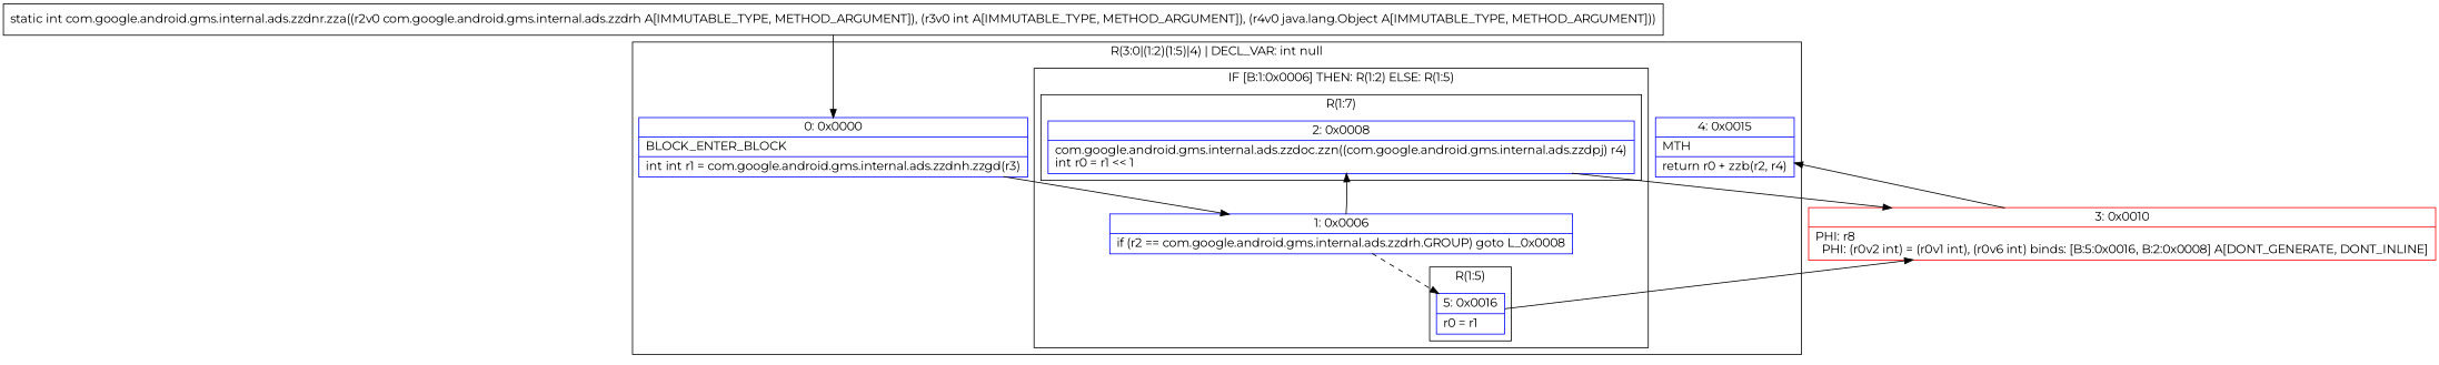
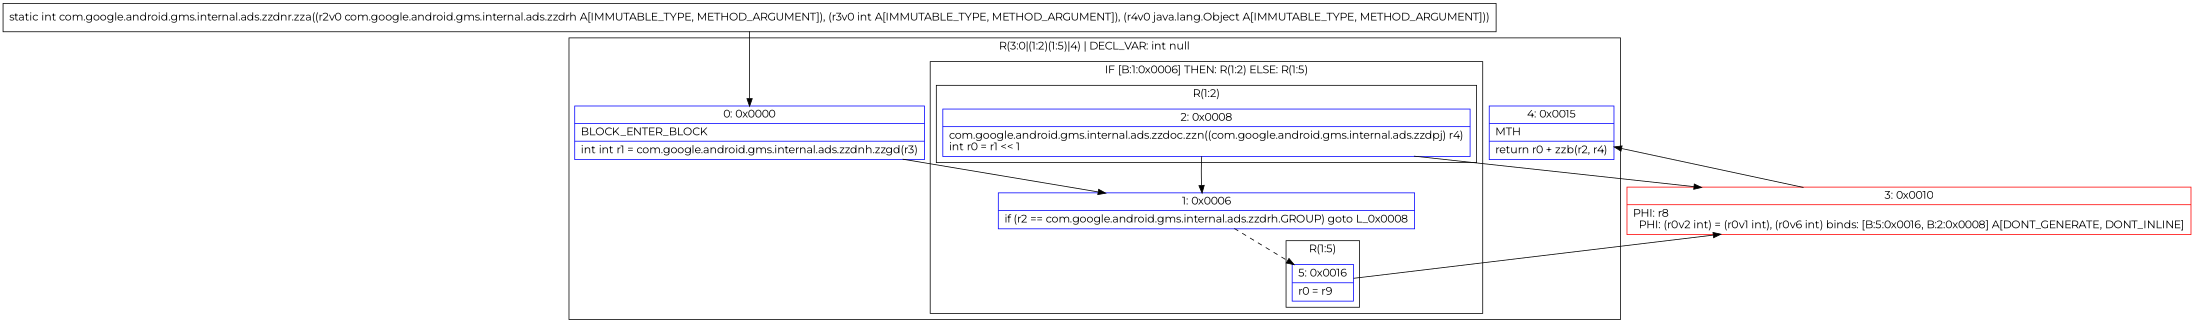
  digraph {
    fontname=Montserrat
    node [color=blue fontname=Montserrat shape=record]
    edge [fontname=Montserrat]
    n1 [label="{2\:\ 0x0008|com.google.android.gms.internal.ads.zzdoc.zzn((com.google.android.gms.internal.ads.zzdpj) r4)\lint r0 = r1 \<\< 1\l}"]
-   n2 [label="{5\:\ 0x0016|r0 = r1\l}"]
+   n2 [label="{5\:\ 0x0016|r0 = r9\l}"]
    n3 [label="{1\:\ 0x0006|if (r2 == com.google.android.gms.internal.ads.zzdrh.GROUP) goto L_0x0008\l}"]
    n4 [label="{0\:\ 0x0000|BLOCK_ENTER_BLOCK\l|int int r1 = com.google.android.gms.internal.ads.zzdnh.zzgd(r3)\l}"]
    n5 [label="{4\:\ 0x0015|MTH\l|return r0 + zzb(r2, r4)\l}"]
    n6 [color=red label="{3\:\ 0x0010|PHI: r8 \l  PHI: (r0v2 int) = (r0v1 int), (r0v6 int) binds: [B:5:0x0016, B:2:0x0008] A[DONT_GENERATE, DONT_INLINE]\l}"]
    n7 [label="{static int com.google.android.gms.internal.ads.zzdnr.zza((r2v0 com.google.android.gms.internal.ads.zzdrh A[IMMUTABLE_TYPE, METHOD_ARGUMENT]), (r3v0 int A[IMMUTABLE_TYPE, METHOD_ARGUMENT]), (r4v0 java.lang.Object A[IMMUTABLE_TYPE, METHOD_ARGUMENT])) }" color=""]
    subgraph cluster_1 {
      label="R(3:0|(1:2)(1:5)|4) | DECL_VAR: int null\l"
      n4
      n5
      subgraph cluster_2 {
        label="IF [B:1:0x0006] THEN: R(1:2) ELSE: R(1:5)"
        n3
        subgraph cluster_3 {
-         label="R(1:7)"
+         label="R(1:2)"
          n1
        }
        subgraph cluster_4 {
          label="R(1:5)"
          n2
        }
      }
    }
    n1 -> n6
    n2 -> n6
-   n3 -> n1
+   n1 -> n3
    n3 -> n2 [style=dashed]
    n4 -> n3
    n6 -> n5
    n7 -> n4
  }
